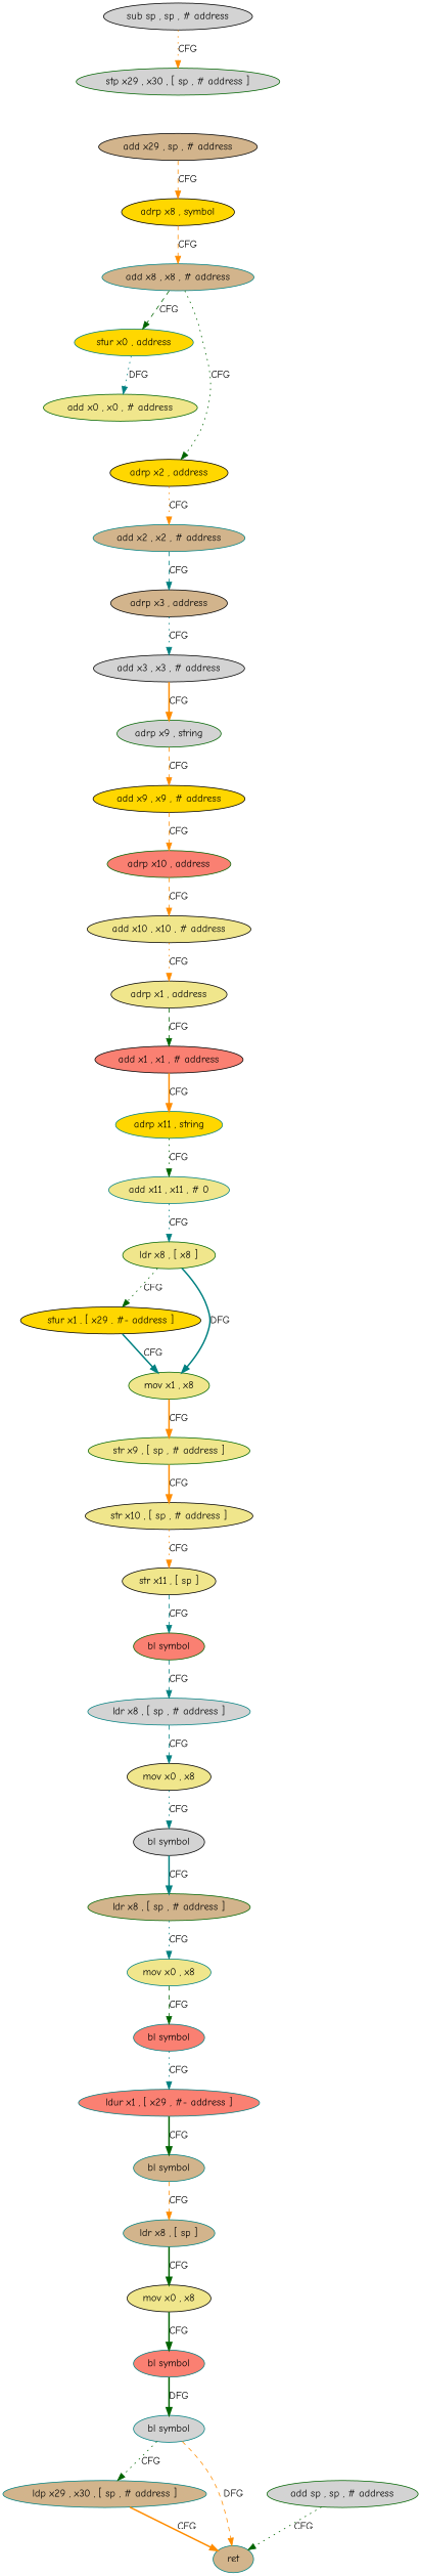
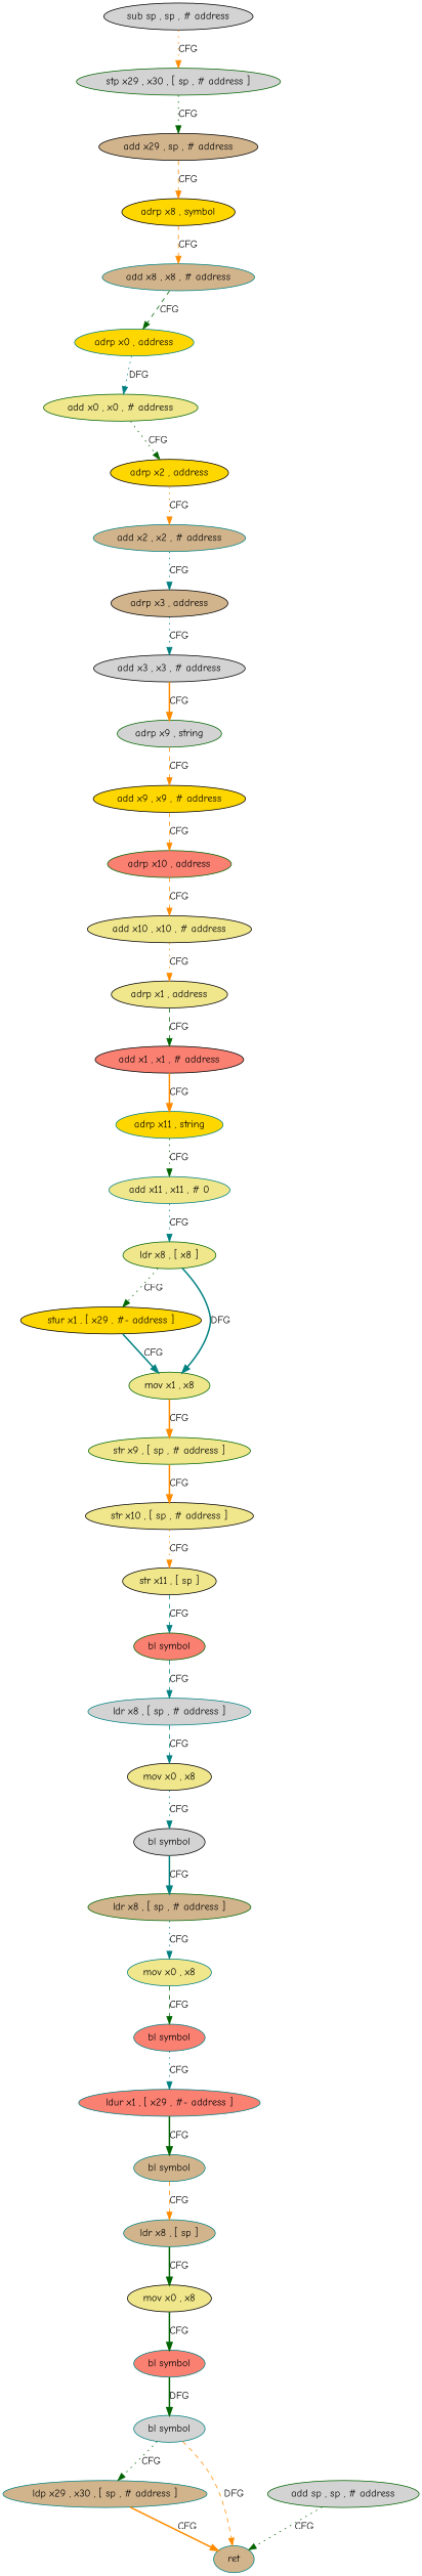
  digraph {
    fontname="Comic Neue"
    node [color=black fillcolor=khaki fontname="Comic Neue" style=filled]
    edge [color=darkorange fontname="Comic Neue" style=dotted]
    n1 [fillcolor=lightgrey label="sub sp , sp , # address"]
    n2 [color=darkgreen fillcolor=lightgrey label="stp x29 , x30 , [ sp , # address ]"]
    n3 [fillcolor=tan label="add x29 , sp , # address"]
    n4 [fillcolor=gold label="adrp x8 , symbol"]
    n5 [color=teal fillcolor=tan label="add x8 , x8 , # address"]
-   n6 [color=teal fillcolor=gold label="stur x0 , address"]
+   n6 [color=teal fillcolor=gold label="adrp x0 , address"]
    n7 [color=darkgreen label="add x0 , x0 , # address"]
    n8 [fillcolor=gold label="adrp x2 , address"]
    n9 [color=teal fillcolor=tan label="add x2 , x2 , # address"]
    n10 [fillcolor=tan label="adrp x3 , address"]
    n11 [fillcolor=lightgrey label="add x3 , x3 , # address"]
    n12 [color=darkgreen fillcolor=lightgrey label="adrp x9 , string"]
    n13 [fillcolor=gold label="add x9 , x9 , # address"]
    n14 [color=darkgreen fillcolor=salmon label="adrp x10 , address"]
    n15 [label="add x10 , x10 , # address"]
    n16 [label="adrp x1 , address"]
    n17 [fillcolor=salmon label="add x1 , x1 , # address"]
    n18 [color=teal fillcolor=gold label="adrp x11 , string"]
    n19 [color=teal label="add x11 , x11 , # 0"]
    n20 [color=darkgreen label="ldr x8 , [ x8 ]"]
    n21 [fillcolor=gold label="stur x1 , [ x29 , #- address ]"]
    n22 [color=darkgreen label="mov x1 , x8"]
    n23 [color=darkgreen label="str x9 , [ sp , # address ]"]
    n24 [label="str x10 , [ sp , # address ]"]
    n25 [label="str x11 , [ sp ]"]
    n26 [color=darkgreen fillcolor=salmon label="bl symbol"]
    n27 [color=teal fillcolor=lightgrey label="ldr x8 , [ sp , # address ]"]
    n28 [label="mov x0 , x8"]
    n29 [fillcolor=lightgrey label="bl symbol"]
    n30 [color=darkgreen fillcolor=tan label="ldr x8 , [ sp , # address ]"]
    n31 [color=teal label="mov x0 , x8"]
    n32 [color=teal fillcolor=salmon label="bl symbol"]
    n33 [color=teal fillcolor=salmon label="ldur x1 , [ x29 , #- address ]"]
    n34 [color=teal fillcolor=tan label="bl symbol"]
    n35 [color=teal fillcolor=tan label="ldr x8 , [ sp ]"]
    n36 [label="mov x0 , x8"]
    n37 [color=teal fillcolor=salmon label="bl symbol"]
    n38 [color=teal fillcolor=lightgrey label="bl symbol"]
    n39 [color=teal fillcolor=tan label="ldp x29 , x30 , [ sp , # address ]"]
    n40 [color=teal fillcolor=tan label=ret]
    n41 [color=darkgreen fillcolor=lightgrey label="add sp , sp , # address"]
    n1 -> n2 [label=CFG]
+   n2 -> n3 [color=darkgreen label=CFG]
    n3 -> n4 [label=CFG style=dashed]
    n4 -> n5 [label=CFG style=dashed]
    n5 -> n6 [color=darkgreen label=CFG style=dashed]
    n6 -> n7 [color=teal label=DFG]
-   n5 -> n8 [color=darkgreen label=CFG]
+   n7 -> n8 [color=darkgreen label=CFG]
    n8 -> n9 [label=CFG]
-   n9 -> n10 [color=teal label=CFG style=dashed]
+   n9 -> n10 [color=teal label=CFG]
    n10 -> n11 [color=teal label=CFG]
    n11 -> n12 [label=CFG style=bold]
    n12 -> n13 [label=CFG style=dashed]
    n13 -> n14 [label=CFG style=dashed]
    n14 -> n15 [label=CFG style=dashed]
    n15 -> n16 [label=CFG]
    n16 -> n17 [color=darkgreen label=CFG style=dashed]
    n17 -> n18 [label=CFG style=bold]
    n18 -> n19 [color=darkgreen label=CFG]
    n19 -> n20 [color=teal label=CFG]
    n20 -> n21 [color=darkgreen label=CFG]
    n20 -> n22 [color=teal label=DFG style=bold]
    n21 -> n22 [color=teal label=CFG style=bold]
    n22 -> n23 [label=CFG style=bold]
    n23 -> n24 [label=CFG style=bold]
    n24 -> n25 [label=CFG]
    n25 -> n26 [color=teal label=CFG style=dashed]
    n26 -> n27 [color=teal label=CFG style=dashed]
    n27 -> n28 [color=teal label=CFG style=dashed]
    n28 -> n29 [color=teal label=CFG]
    n29 -> n30 [color=teal label=CFG style=bold]
    n30 -> n31 [color=teal label=CFG]
    n31 -> n32 [color=darkgreen label=CFG style=dashed]
    n32 -> n33 [color=teal label=CFG]
    n33 -> n34 [color=darkgreen label=CFG style=bold]
    n34 -> n35 [label=CFG style=dashed]
    n35 -> n36 [color=darkgreen label=CFG style=bold]
    n36 -> n37 [color=darkgreen label=CFG style=bold]
    n37 -> n38 [color=darkgreen label=DFG style=bold]
    n38 -> n39 [color=darkgreen label=CFG]
    n38 -> n40 [label=DFG style=dashed]
    n39 -> n40 [label=CFG style=bold]
    n41 -> n40 [color=darkgreen label=CFG]
  }
